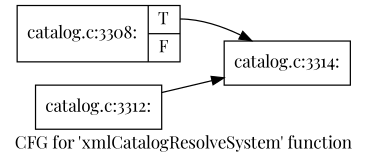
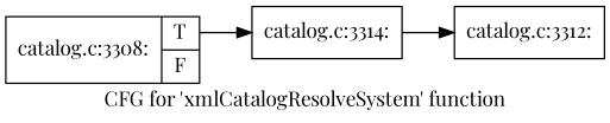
  digraph {
    fontname="Playfair Display"
    label="CFG for 'xmlCatalogResolveSystem' function"
    rankdir=LR
    node [fontname="Playfair Display" shape=record]
    edge [fontname="Playfair Display"]
    n1 [label="{catalog.c:3308:|{<s0>T|<s1>F}}"]
    n2 [label="{catalog.c:3314:}"]
    n3 [label="{catalog.c:3312:}"]
    n1 -> n2 [tailport=s0]
-   n3 -> n2
+   n2 -> n3
  }
